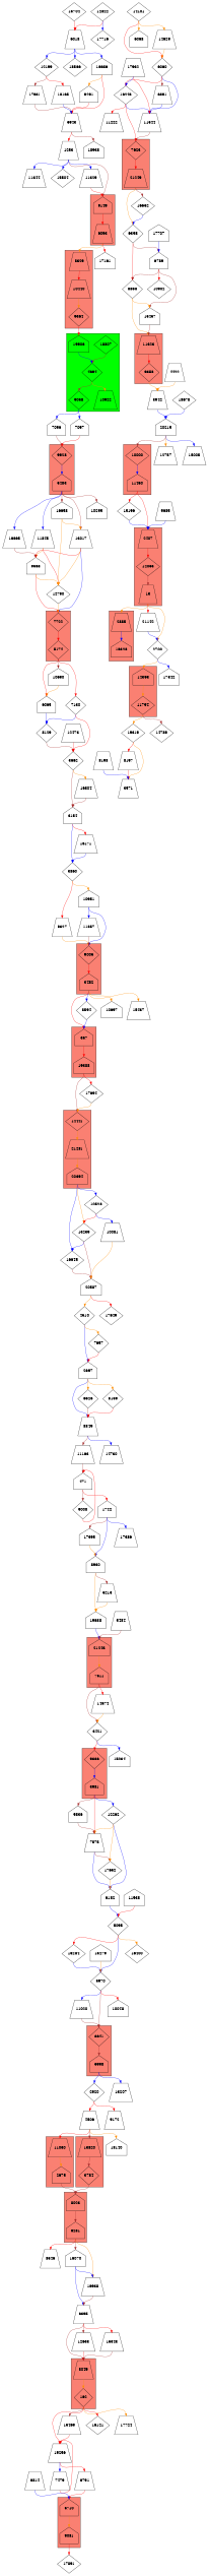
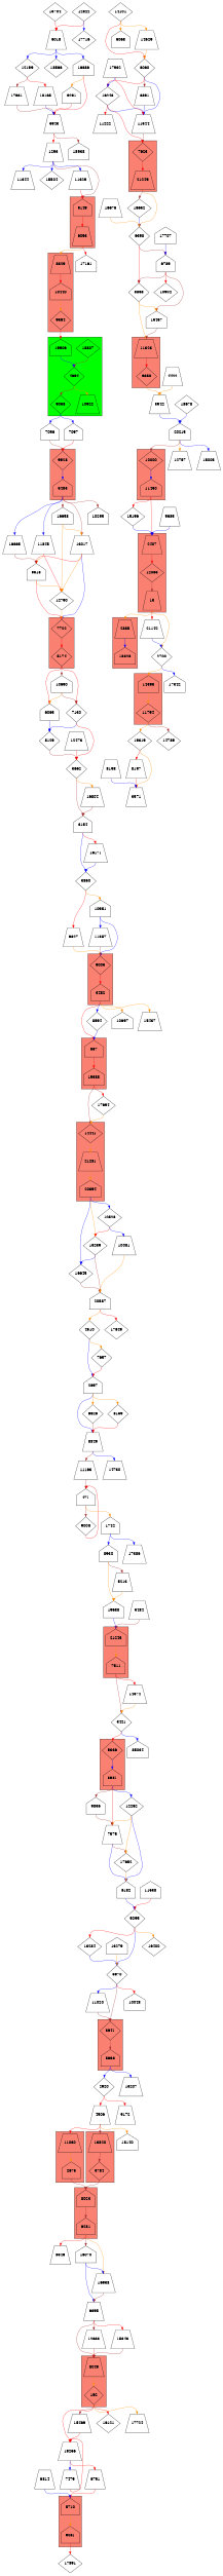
  digraph {
    fontname="DejaVu Serif"
    node [fontname="DejaVu Serif" shape=trapezium]
    edge [color=red fontname="DejaVu Serif" headport=n tailport=s]
    18807 [height=1 shape=diamond width=1]
    19906 [height=1 shape=house width=1]
    4694 [height=1 shape=diamond width=1]
    9058 [height=1 shape=diamond width=1]
    10922 [height=1 width=1]
    9928 [height=1 shape=diamond width=1]
    5483 [height=1 shape=house width=1]
    7722 [height=1 shape=diamond width=1]
    5174 [height=1 shape=diamond width=1]
    9005 [height=1 shape=diamond width=1]
    3482 [height=1 shape=house width=1]
    357 [height=1 shape=house width=1]
    19388 [height=1 shape=house width=1]
    14441 [height=1 shape=diamond width=1]
    21281 [height=1 width=1]
    20394 [height=1 shape=house width=1]
    21243 [height=1 shape=house width=1]
    7511 [height=1 shape=house width=1]
    9336 [height=1 shape=diamond width=1]
    3981 [height=1 shape=house width=1]
    2885 [height=1 width=1]
    18328 [height=1 shape=house width=1]
    3641 [height=1 shape=diamond width=1]
    5998 [height=1 shape=house width=1]
    7623 [height=1 shape=diamond width=1]
    21249 [height=1 width=1]
    11030 [height=1 width=1]
    2675 [height=1 shape=house width=1]
    8023 [height=1 shape=house width=1]
    6281 [height=1 shape=house width=1]
    8049 [height=1 width=1]
    162 [height=1 shape=diamond width=1]
    5710 [height=1 shape=house width=1]
    9081 [height=1 shape=house width=1]
    11323 [height=1 width=1]
    9358 [height=1 shape=diamond width=1]
    10000 [height=1 shape=diamond width=1]
    11450 [height=1 shape=house width=1]
    2407 [height=1 width=1]
    12053 [height=1 shape=diamond width=1]
    13 [height=1 width=1]
    14393 [height=1 shape=house width=1]
    11794 [height=1 shape=diamond width=1]
    13820 [height=1 width=1]
    3784 [height=1 shape=diamond width=1]
    8329 [height=1 width=1]
-   10440 [height=1 width=1]
+   10440 [height=1 shape=house width=1]
    9364 [height=1 shape=diamond width=1]
    9149 [height=1 shape=house width=1]
    6053 [height=1 width=1]
    7096 [height=1 shape=house width=1]
    7097 [height=1 shape=house width=1]
    10295 [height=1 shape=house width=1]
    11845 [height=1 width=1]
    13017 [height=1 width=1]
    16658 [height=1 shape=house width=1]
    16665 [height=1 width=1]
    6065 [height=1 shape=house width=1]
    7130 [height=1 shape=diamond width=1]
    10690 [height=1 shape=house width=1]
    8594 [height=1 shape=diamond width=1]
    10697 [height=1 shape=house width=1]
    15437 [height=1 width=1]
    17694 [height=1 shape=diamond width=1]
    10528 [height=1 shape=diamond width=1]
    13239 [height=1 shape=diamond width=1]
    16645 [height=1 shape=diamond width=1]
    3421 [height=1 shape=diamond width=1]
    14574 [height=1 width=1]
    7575 [height=1 width=1]
    12262 [height=1 shape=diamond width=1]
    9836 [height=1 shape=house width=1]
    2920 [height=1 shape=diamond width=1]
    13207 [height=1 width=1]
    8546 [height=1 width=1]
    16070 [height=1 shape=house width=1]
    16938 [height=1 width=1]
    15469 [height=1 width=1]
    19256 [height=1 width=1]
    16121 [height=1 shape=diamond width=1]
    17724 [height=1 width=1]
    17891 [height=1 shape=diamond width=1]
    6398 [height=1 shape=diamond width=1]
    16652 [height=1 shape=diamond width=1]
    3942 [height=1 width=1]
    15196 [height=1 shape=diamond width=1]
    2700 [height=1 shape=diamond width=1]
    21142 [height=1 width=1]
    14789 [height=1 shape=diamond width=1]
    19319 [height=1 shape=diamond width=1]
    17161 [height=1 shape=house width=1]
-   9368 [height=1 shape=house width=1]
+   9368 [height=1 shape=house width=1 label=9318]
    12790 [height=1 shape=diamond width=1]
    8129 [height=1 shape=diamond width=1]
    3662 [height=1 shape=diamond width=1]
    10081 [height=1 width=1]
    20587 [height=1 shape=house width=1]
-   15034 [height=1 shape=house width=1]
+   15034 [height=1 shape=house width=1 label=85034]
    6182 [height=1 shape=house width=1]
    17652 [height=1 shape=diamond width=1]
    4506 [height=1 width=1]
    9172 [height=1 width=1]
    6395 [height=1 width=1]
    6791 [height=1 width=1]
    7479 [height=1 width=1]
    14101 [height=1 shape=diamond width=1]
    6060 [height=1 shape=diamond width=1]
    14629 [height=1 width=1]
    6068 [height=1 shape=house width=1]
    6789 [height=1 shape=house width=1]
    8868 [height=1 shape=diamond width=1]
    20215 [height=1 shape=house width=1]
    17342 [height=1 shape=house width=1]
    3571 [height=1 width=1]
    8197 [height=1 width=1]
    3154 [height=1 shape=house width=1]
    16804 [height=1 width=1]
    3860 [height=1 shape=diamond width=1]
    16171 [height=1 width=1]
    9327 [height=1 width=1]
    10951 [height=1 shape=house width=1]
    11857 [height=1 width=1]
    4510 [height=1 shape=diamond width=1]
    17649 [height=1 shape=diamond width=1]
    2697 [height=1 shape=house width=1]
    7657 [height=1 shape=diamond width=1]
    6626 [height=1 shape=diamond width=1]
    8849 [height=1 width=1]
    8159 [height=1 shape=diamond width=1]
    11163 [height=1 width=1]
    14730 [height=1 width=1]
    471 [height=1 shape=house width=1]
    1742 [height=1 shape=house width=1]
    9008 [height=1 shape=diamond width=1]
    8930 [height=1 shape=house width=1]
-   17395 [height=1 shape=house width=1]
    17386 [height=1 width=1]
    5213 [height=1 width=1]
    19688 [height=1 shape=house width=1]
    5095 [height=1 shape=diamond width=1]
    5970 [height=1 shape=diamond width=1]
    13284 [height=1 shape=diamond width=1]
    16400 [height=1 shape=diamond width=1]
    11020 [height=1 width=1]
    10048 [height=1 shape=house width=1]
    18140 [height=1 shape=house width=1]
    12633 [height=1 width=1]
    15343 [height=1 width=1]
    6891 [height=1 width=1]
    11544 [height=1 width=1]
    16243 [height=1 shape=diamond width=1]
    11222 [height=1 width=1]
    15457 [height=1 shape=house width=1]
    10902 [height=1 shape=diamond width=1]
    12757 [height=1 width=1]
    15005 [height=1 width=1]
    8198 [height=1 width=1]
    9685 [height=1 width=1]
    18678 [height=1 shape=diamond width=1]
    4422 [height=1 width=1]
    17707 [height=1 shape=house width=1]
+   16676 [height=1 width=1]
    17932 [height=1 width=1]
    6814 [height=1 width=1]
    13279 [height=1 shape=house width=1]
    11538 [height=1 shape=house width=1]
    5484 [height=1 width=1]
    12473 [height=1 width=1]
    1253 [height=1 width=1]
    11329 [height=1 width=1]
    11344 [height=1 width=1]
    15504 [height=1 shape=diamond width=1]
    5943 [height=1 width=1]
    18938 [height=1 shape=house width=1]
    9291 [height=1 shape=house width=1]
    16686 [height=1 shape=house width=1]
    6018 [height=1 width=1]
    12199 [height=1 shape=diamond width=1]
    18566 [height=1 shape=diamond width=1]
    17931 [height=1 width=1]
    18165 [height=1 width=1]
    12822 [height=1 shape=diamond width=1]
    17716 [height=1 shape=diamond width=1]
    15704 [height=1 shape=diamond width=1]
    subgraph cluster_1 {
      fillcolor=green
      style=filled
      18807
      19906
      4694
      9058
      10922
    }
    subgraph cluster_2 {
      fillcolor=salmon
      style=filled
      9928
      5483
    }
    subgraph cluster_3 {
      fillcolor=salmon
      style=filled
      7722
      5174
    }
    subgraph cluster_4 {
      fillcolor=salmon
      style=filled
      9005
      3482
    }
    subgraph cluster_5 {
      fillcolor=salmon
      style=filled
      357
      19388
    }
    subgraph cluster_6 {
      fillcolor=salmon
      style=filled
      14441
      21281
      20394
    }
    subgraph cluster_7 {
      fillcolor=salmon
      style=filled
      21243
      7511
    }
    subgraph cluster_8 {
      fillcolor=salmon
      style=filled
      9336
      3981
    }
    subgraph cluster_9 {
      fillcolor=salmon
      style=filled
      2885
      18328
    }
    subgraph cluster_10 {
      fillcolor=salmon
      style=filled
      3641
      5998
    }
    subgraph cluster_11 {
      fillcolor=salmon
      style=filled
      7623
      21249
    }
    subgraph cluster_12 {
      fillcolor=salmon
      style=filled
      11030
      2675
    }
    subgraph cluster_13 {
      fillcolor=salmon
      style=filled
      8023
      6281
    }
    subgraph cluster_14 {
      fillcolor=salmon
      style=filled
      8049
      162
    }
    subgraph cluster_15 {
      fillcolor=salmon
      style=filled
      5710
      9081
    }
    subgraph cluster_16 {
      fillcolor=salmon
      style=filled
      11323
      9358
    }
    subgraph cluster_17 {
      fillcolor=salmon
      style=filled
      10000
      11450
    }
    subgraph cluster_18 {
      fillcolor=salmon
      style=filled
      2407
      12053
      13
    }
    subgraph cluster_19 {
      fillcolor=salmon
      style=filled
      14393
      11794
    }
    subgraph cluster_20 {
      fillcolor=salmon
      style=filled
      13820
      3784
    }
    subgraph cluster_21 {
      fillcolor=salmon
      style=filled
      8329
      10440
      9364
    }
    subgraph cluster_22 {
      fillcolor=salmon
      style=filled
      9149
      6053
    }
    18807 -> 4694 [color=brown]
    19906 -> 4694 [color=blue]
    4694 -> 9058 [color=brown]
    4694 -> 10922 [color=darkorange]
    9058 -> 7096 [color=blue]
    9058 -> 7097 [color=blue]
    9928 -> 5483 [color=blue]
    5483 -> 10295 [color=brown]
    5483 -> 11845 [color=blue]
    5483 -> 13017 [color=brown]
    5483 -> 16658 [color=brown]
    5483 -> 16665 [color=blue]
    7722 -> 5174
    5174 -> 6065
    5174 -> 7130
    5174 -> 10690 [color=brown]
    9005 -> 3482
    3482 -> 357
    3482 -> 8594 [color=blue]
    3482 -> 10697 [color=darkorange]
    3482 -> 15437 [color=darkorange]
    357 -> 19388
    19388 -> 14441 [color=brown]
    19388 -> 17694
    14441 -> 21281 [color=darkorange]
    21281 -> 20394 [color=darkorange]
    20394 -> 10528 [color=blue]
    20394 -> 13239 [color=darkorange]
    20394 -> 16645 [color=blue]
    21243 -> 7511 [color=darkorange]
    7511 -> 3421 [color=brown]
    7511 -> 14574
    9336 -> 3981 [color=blue]
    3981 -> 7575
    3981 -> 12262 [color=blue]
    3981 -> 9836 [color=brown]
    2885 -> 18328 [color=blue]
    3641 -> 5998 [color=brown]
    5998 -> 2920 [color=blue]
    5998 -> 13207 [color=blue]
    7623 -> 21249
    21249 -> 6398 [color=darkorange]
    21249 -> 16652 [color=brown]
    11030 -> 2675 [color=darkorange]
    2675 -> 8023 [color=brown]
    8023 -> 6281 [color=brown]
    6281 -> 8546
    6281 -> 16070 [color=brown]
    6281 -> 16938 [color=darkorange]
    8049 -> 162 [color=darkorange]
    162 -> 15469 [color=brown]
    162 -> 19256
    162 -> 16121
    162 -> 17724 [color=darkorange]
    5710 -> 9081 [color=darkorange]
    9081 -> 17891
    11323 -> 9358
    9358 -> 3942 [color=darkorange]
    10000 -> 11450 [color=blue]
    11450 -> 2407
    11450 -> 15196
    2407 -> 12053
    12053 -> 13 [color=brown]
    13 -> 2885 [color=darkorange]
    13 -> 2700 [color=darkorange]
    13 -> 21142
    14393 -> 11794 [color=darkorange]
    11794 -> 14789 [color=brown]
    11794 -> 19319 [color=darkorange]
    13820 -> 3784 [color=brown]
    3784 -> 8023 [color=brown]
    8329 -> 10440
    10440 -> 9364 [color=darkorange]
    9364 -> 19906
    9149 -> 6053
    6053 -> 8329 [color=darkorange]
    6053 -> 17161
    7096 -> 9928 [color=brown]
    7097 -> 9928
    11845 -> 9368 [color=darkorange]
    11845 -> 12790
    13017 -> 7722 [color=blue]
    13017 -> 9368
    13017 -> 12790 [color=darkorange]
    16658 -> 13017 [color=darkorange]
    16658 -> 12790 [color=darkorange]
    16665 -> 9368 [color=brown]
    6065 -> 8129 [color=blue]
    7130 -> 8129 [color=blue]
    7130 -> 3662
    10690 -> 6065 [color=darkorange]
+   10690 -> 7130 [color=brown]
    8594 -> 357 [color=blue]
    17694 -> 14441 [color=darkorange]
    10528 -> 13239
    10528 -> 10081 [color=blue]
    13239 -> 16645 [color=blue]
    13239 -> 20587 [color=brown]
    16645 -> 20587 [color=brown]
    3421 -> 9336
    3421 -> 15034 [color=blue]
    14574 -> 3421 [color=darkorange]
    7575 -> 6182 [color=blue]
    7575 -> 17652 [color=brown]
    12262 -> 7575 [color=darkorange]
    12262 -> 6182 [color=blue]
    12262 -> 17652 [color=darkorange]
    9836 -> 7575 [color=brown]
    2920 -> 4506
    2920 -> 9172
    16070 -> 16938 [color=blue]
    16070 -> 6395 [color=blue]
    16938 -> 6395 [color=brown]
    15469 -> 19256
    19256 -> 6791
    19256 -> 7479 [color=blue]
    6398 -> 6789 [color=brown]
    6398 -> 8868
    16652 -> 6398 [color=blue]
    3942 -> 20215 [color=blue]
    15196 -> 2407 [color=blue]
    2700 -> 14393 [color=darkorange]
    2700 -> 17342 [color=blue]
    21142 -> 2700 [color=blue]
    19319 -> 3571 [color=darkorange]
    19319 -> 8197
    9368 -> 7722
    9368 -> 12790 [color=darkorange]
    12790 -> 7722 [color=darkorange]
    8129 -> 3662 [color=brown]
    3662 -> 3154 [color=brown]
    3662 -> 16804 [color=darkorange]
    10081 -> 20587 [color=darkorange]
    20587 -> 4510 [color=darkorange]
    20587 -> 17649
    6182 -> 5095 [color=blue]
    17652 -> 6182 [color=darkorange]
    4506 -> 11030
    4506 -> 13820 [color=brown]
    4506 -> 18140 [color=darkorange]
    6395 -> 8049 [color=brown]
    6395 -> 12633 [color=brown]
    6395 -> 15343
    6791 -> 5710
    7479 -> 19256
    14101 -> 6060
    14101 -> 14629 [color=darkorange]
    14101 -> 6068 [color=darkorange]
    6060 -> 6891 [color=brown]
    6060 -> 11544 [color=blue]
    6060 -> 16243
    14629 -> 6060 [color=darkorange]
    6789 -> 8868 [color=brown]
    6789 -> 15457 [color=brown]
    6789 -> 10902
    8868 -> 11323 [color=darkorange]
    8868 -> 15457 [color=darkorange]
    20215 -> 10000 [color=brown]
    20215 -> 12757 [color=darkorange]
    20215 -> 15005 [color=blue]
    8197 -> 3571
    3154 -> 3860 [color=blue]
    3154 -> 16171
    16804 -> 3154 [color=brown]
    3860 -> 9327
    3860 -> 10951 [color=darkorange]
    16171 -> 3860 [color=blue]
    9327 -> 9005 [color=darkorange]
    10951 -> 9005 [color=blue]
    10951 -> 11857 [color=blue]
    11857 -> 9005 [color=brown]
    4510 -> 2697 [color=blue]
    4510 -> 7657 [color=darkorange]
    2697 -> 6626 [color=darkorange]
    2697 -> 8849 [color=blue]
    2697 -> 8159 [color=darkorange]
    7657 -> 2697
    6626 -> 8849 [color=brown]
    8849 -> 11163 [color=brown]
    8849 -> 14730 [color=blue]
    8159 -> 8849
    11163 -> 471 [color=brown]
-   471 -> 1742
+   471 -> 1742 [color=darkorange]
    471 -> 9008 [color=brown]
    1742 -> 8930 [color=blue]
-   1742 -> 17395 [color=brown]
    1742 -> 17386 [color=blue]
    9008 -> 471
    8930 -> 5213 [color=brown]
    8930 -> 19688 [color=darkorange]
-   17395 -> 8930 [color=darkorange]
    5213 -> 19688 [color=darkorange]
    19688 -> 21243 [color=blue]
    5095 -> 5970 [color=blue]
    5095 -> 13284
    5095 -> 16400 [color=darkorange]
    5970 -> 3641 [color=brown]
    5970 -> 11020 [color=blue]
    5970 -> 10048
    13284 -> 5970 [color=blue]
    11020 -> 3641 [color=brown]
    12633 -> 8049
    15343 -> 8049 [color=brown]
    6891 -> 11544 [color=blue]
    11544 -> 7623 [color=brown]
    16243 -> 7623
    16243 -> 11544 [color=blue]
    16243 -> 11222
    15457 -> 11323 [color=brown]
    8198 -> 3571 [color=blue]
    9685 -> 2407 [color=blue]
    18678 -> 20215 [color=blue]
    4422 -> 3942 [color=darkorange]
    17707 -> 6789 [color=blue]
+   16676 -> 6398 [color=darkorange]
    17932 -> 11544
    17932 -> 16243 [color=blue]
    6814 -> 5710 [color=blue]
    13279 -> 5970 [color=darkorange]
    11538 -> 5095
    5484 -> 21243 [color=brown]
    12473 -> 3662
    1253 -> 9149 [color=brown]
    1253 -> 11329 [color=blue]
    1253 -> 11344 [color=blue]
    1253 -> 15504 [color=blue]
    11329 -> 9149
    5943 -> 1253
    5943 -> 18938 [color=brown]
    9291 -> 5943
    16686 -> 5943
    16686 -> 9291 [color=darkorange]
    6018 -> 16686 [color=blue]
    6018 -> 12199 [color=blue]
    6018 -> 18566 [color=blue]
    12199 -> 17931 [color=brown]
    12199 -> 18165
    17931 -> 5943 [color=brown]
    18165 -> 5943 [color=blue]
    12822 -> 6018
    12822 -> 17716 [color=blue]
    15704 -> 6018
  }
